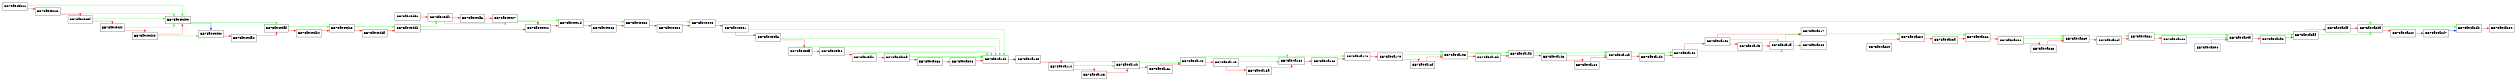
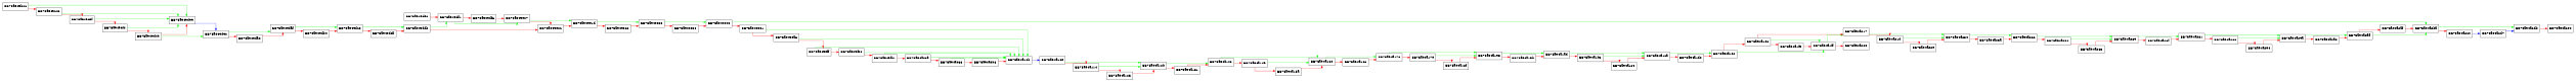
  digraph {
    rankdir=LR
    splines=ortho
    node [shape=box]
    edge [color=red]
    BB75a949b2c
    BB75a949d99
    BB75a949c46
    BB75a949d9c
    BB75a949c9f
    BB75a949daf
    BB75a949da0
    BB75a949cf4
    BB75a949d49
    BB75a949dc5
    BB75a949db4
    BB75a949ddb
    BB75a949dca
    BB75a949df1
    BB75a949e0c
    BB75a949e07
    BB75a949df6
    BB75a949de0
    BB75a949e1d
    BB75a949e33
    BB75a949e22
    BB75a949e48
    BB75a949e38
    BB75a94a2ba
    BB75a949e51
    BB75a94a2db
    BB75a94a2c4
    BB75a94a10b
    BB75a949ea6
    BB75a94a2e4
    BB75a94a2d7
    BB75a94a10e
    BB75a949eff
    BB75a94a12b
    BB75a94a114
    BB75a949f58
    BB75a949fb1
    BB75a94a00a
    BB75a94a063
    BB75a94a0b8
    BB75a94a143
    BB75a94a131
    BB75a94a125
    BB75a94a160
    BB75a94a149
    BB75a94a178
    BB75a94a166
    BB75a94a15a
    BB75a94a195
    BB75a94a17e
    BB75a94a1ad
    BB75a94a19b
    BB75a94a18f
    BB75a94a1ca
    BB75a94a1b3
    BB75a94a1e2
    BB75a94a1d0
    BB75a94a1c4
    BB75a94a1ff
    BB75a94a1e8
    BB75a94a217
    BB75a94a205
    BB75a94a1f9
    BB75a94a234
+   BB75a94a21d
    n66 [label=BB75a94a26c]
    BB75a94a23a
    BB75a94a22e
    BB75a94a269
    BB75a94a252
    BB75a94a281
    BB75a94a26f
    BB75a94a263
    BB75a94a29a
    BB75a94a286
    BB75a94a2aa
    BB75a94a2a0
    BB75a94a294
    BB75a94a2af
    BB75a949b2c -> BB75a949d99 [color=green]
    BB75a949b2c -> BB75a949c46
    BB75a949d99 -> BB75a949d9c [color=blue]
    BB75a949c46 -> BB75a949d99 [color=green]
    BB75a949c46 -> BB75a949c9f
-   BB75a949d99 -> BB75a949daf [color=green]
+   BB75a949d9c -> BB75a949daf [color=green]
    BB75a949d9c -> BB75a949da0
    BB75a949c9f -> BB75a949d99 [color=green]
    BB75a949c9f -> BB75a949cf4
    BB75a949daf -> BB75a949dc5 [color=green]
    BB75a949daf -> BB75a949db4
    BB75a949da0 -> BB75a949daf
    BB75a949cf4 -> BB75a949d99 [color=green]
    BB75a949cf4 -> BB75a949d49
    BB75a949d49 -> BB75a949d99
    BB75a949d49 -> BB75a949d9c [color=green]
    BB75a949dc5 -> BB75a949ddb [color=green]
    BB75a949dc5 -> BB75a949dca
    BB75a949db4 -> BB75a949dc5
    BB75a949ddb -> BB75a949df1 [color=green]
    BB75a949ddb -> BB75a949e0c
    BB75a949dca -> BB75a949ddb
    BB75a949df1 -> BB75a949e07 [color=green]
    BB75a949df1 -> BB75a949df6
    BB75a949e0c -> BB75a949e1d
    BB75a949e07 -> BB75a949e0c
    BB75a949e07 -> BB75a949e1d [color=green]
    BB75a949df6 -> BB75a949e07
    BB75a949de0 -> BB75a949df1
    BB75a949e1d -> BB75a949e33 [color=green]
    BB75a949e1d -> BB75a949e22
    BB75a949e33 -> BB75a949e48 [color=green]
    BB75a949e33 -> BB75a949e38
    BB75a949e22 -> BB75a949e33
    BB75a949e48 -> BB75a94a2ba [color=green]
    BB75a949e48 -> BB75a949e51
    BB75a949e38 -> BB75a949e48
    BB75a94a2ba -> BB75a94a2db [color=green]
    BB75a94a2ba -> BB75a94a2c4
    BB75a949e51 -> BB75a94a10b [color=green]
    BB75a949e51 -> BB75a949ea6
    BB75a94a2db -> BB75a94a2e4
    BB75a94a2c4 -> BB75a94a2d7 [color=blue]
    BB75a94a10b -> BB75a94a10e [color=blue]
    BB75a949ea6 -> BB75a94a10b [color=green]
    BB75a949ea6 -> BB75a949eff
    BB75a94a2d7 -> BB75a94a2db [color=blue]
    BB75a94a10e -> BB75a94a12b [color=green]
    BB75a94a10e -> BB75a94a114
    BB75a949eff -> BB75a94a10b [color=green]
    BB75a949eff -> BB75a949f58
    BB75a94a12b -> BB75a94a143 [color=green]
    BB75a94a12b -> BB75a94a131
    BB75a94a114 -> BB75a94a12b [color=green]
    BB75a94a114 -> BB75a94a125
    BB75a949f58 -> BB75a94a10b [color=green]
    BB75a949f58 -> BB75a949fb1
    BB75a949fb1 -> BB75a94a10b [color=green]
    BB75a949fb1 -> BB75a94a00a
    BB75a94a00a -> BB75a94a10b [color=green]
    BB75a94a00a -> BB75a94a063
    BB75a94a063 -> BB75a94a10b [color=green]
    BB75a94a063 -> BB75a94a0b8
    BB75a94a0b8 -> BB75a94a10b
    BB75a94a143 -> BB75a94a160 [color=green]
    BB75a94a143 -> BB75a94a149
    BB75a94a131 -> BB75a94a143
    BB75a94a125 -> BB75a94a12b
    BB75a94a160 -> BB75a94a178 [color=green]
    BB75a94a160 -> BB75a94a166
    BB75a94a149 -> BB75a94a160 [color=green]
    BB75a94a149 -> BB75a94a15a
    BB75a94a178 -> BB75a94a195 [color=green]
    BB75a94a178 -> BB75a94a17e
    BB75a94a166 -> BB75a94a178
    BB75a94a15a -> BB75a94a160
    BB75a94a195 -> BB75a94a1ad [color=green]
    BB75a94a195 -> BB75a94a19b
    BB75a94a17e -> BB75a94a195 [color=green]
    BB75a94a17e -> BB75a94a18f
    BB75a94a1ad -> BB75a94a1ca [color=green]
    BB75a94a1ad -> BB75a94a1b3
    BB75a94a19b -> BB75a94a1ad
    BB75a94a18f -> BB75a94a195
    BB75a94a1ca -> BB75a94a1e2 [color=green]
    BB75a94a1ca -> BB75a94a1d0
    BB75a94a1b3 -> BB75a94a1ca [color=green]
    BB75a94a1b3 -> BB75a94a1c4
    BB75a94a1e2 -> BB75a94a1ff [color=green]
    BB75a94a1e2 -> BB75a94a1e8
    BB75a94a1d0 -> BB75a94a1e2
    BB75a94a1c4 -> BB75a94a1ca
    BB75a94a1ff -> BB75a94a217 [color=green]
    BB75a94a1ff -> BB75a94a205
    BB75a94a1e8 -> BB75a94a1ff [color=green]
    BB75a94a1e8 -> BB75a94a217
    BB75a94a1e8 -> BB75a94a1f9
    BB75a94a217 -> BB75a94a234 [color=green]
+   BB75a94a217 -> BB75a94a21d
    BB75a94a1f9 -> BB75a94a1ff
    BB75a94a234 -> n66 [color=green]
    BB75a94a234 -> BB75a94a23a
+   BB75a94a21d -> BB75a94a234 [color=green]
+   BB75a94a21d -> BB75a94a22e
    n66 -> BB75a94a269 [color=green]
    n66 -> BB75a94a252
    BB75a94a23a -> n66
    BB75a94a22e -> BB75a94a234
    BB75a94a269 -> BB75a94a281 [color=green]
    BB75a94a269 -> BB75a94a26f
    BB75a94a252 -> BB75a94a269 [color=green]
    BB75a94a252 -> BB75a94a263
    BB75a94a281 -> BB75a94a29a [color=green]
    BB75a94a281 -> BB75a94a286
    BB75a94a26f -> BB75a94a281
    BB75a94a263 -> BB75a94a269
    BB75a94a29a -> BB75a94a2aa [color=green]
    BB75a94a29a -> BB75a94a2a0
    BB75a94a286 -> BB75a94a29a [color=green]
+   BB75a94a286 -> BB75a94a294
    BB75a94a2aa -> BB75a94a2ba [color=green]
    BB75a94a2aa -> BB75a94a2af
    BB75a94a2a0 -> BB75a94a2aa
    BB75a94a294 -> BB75a94a29a
    BB75a94a2af -> BB75a94a2ba
  }
